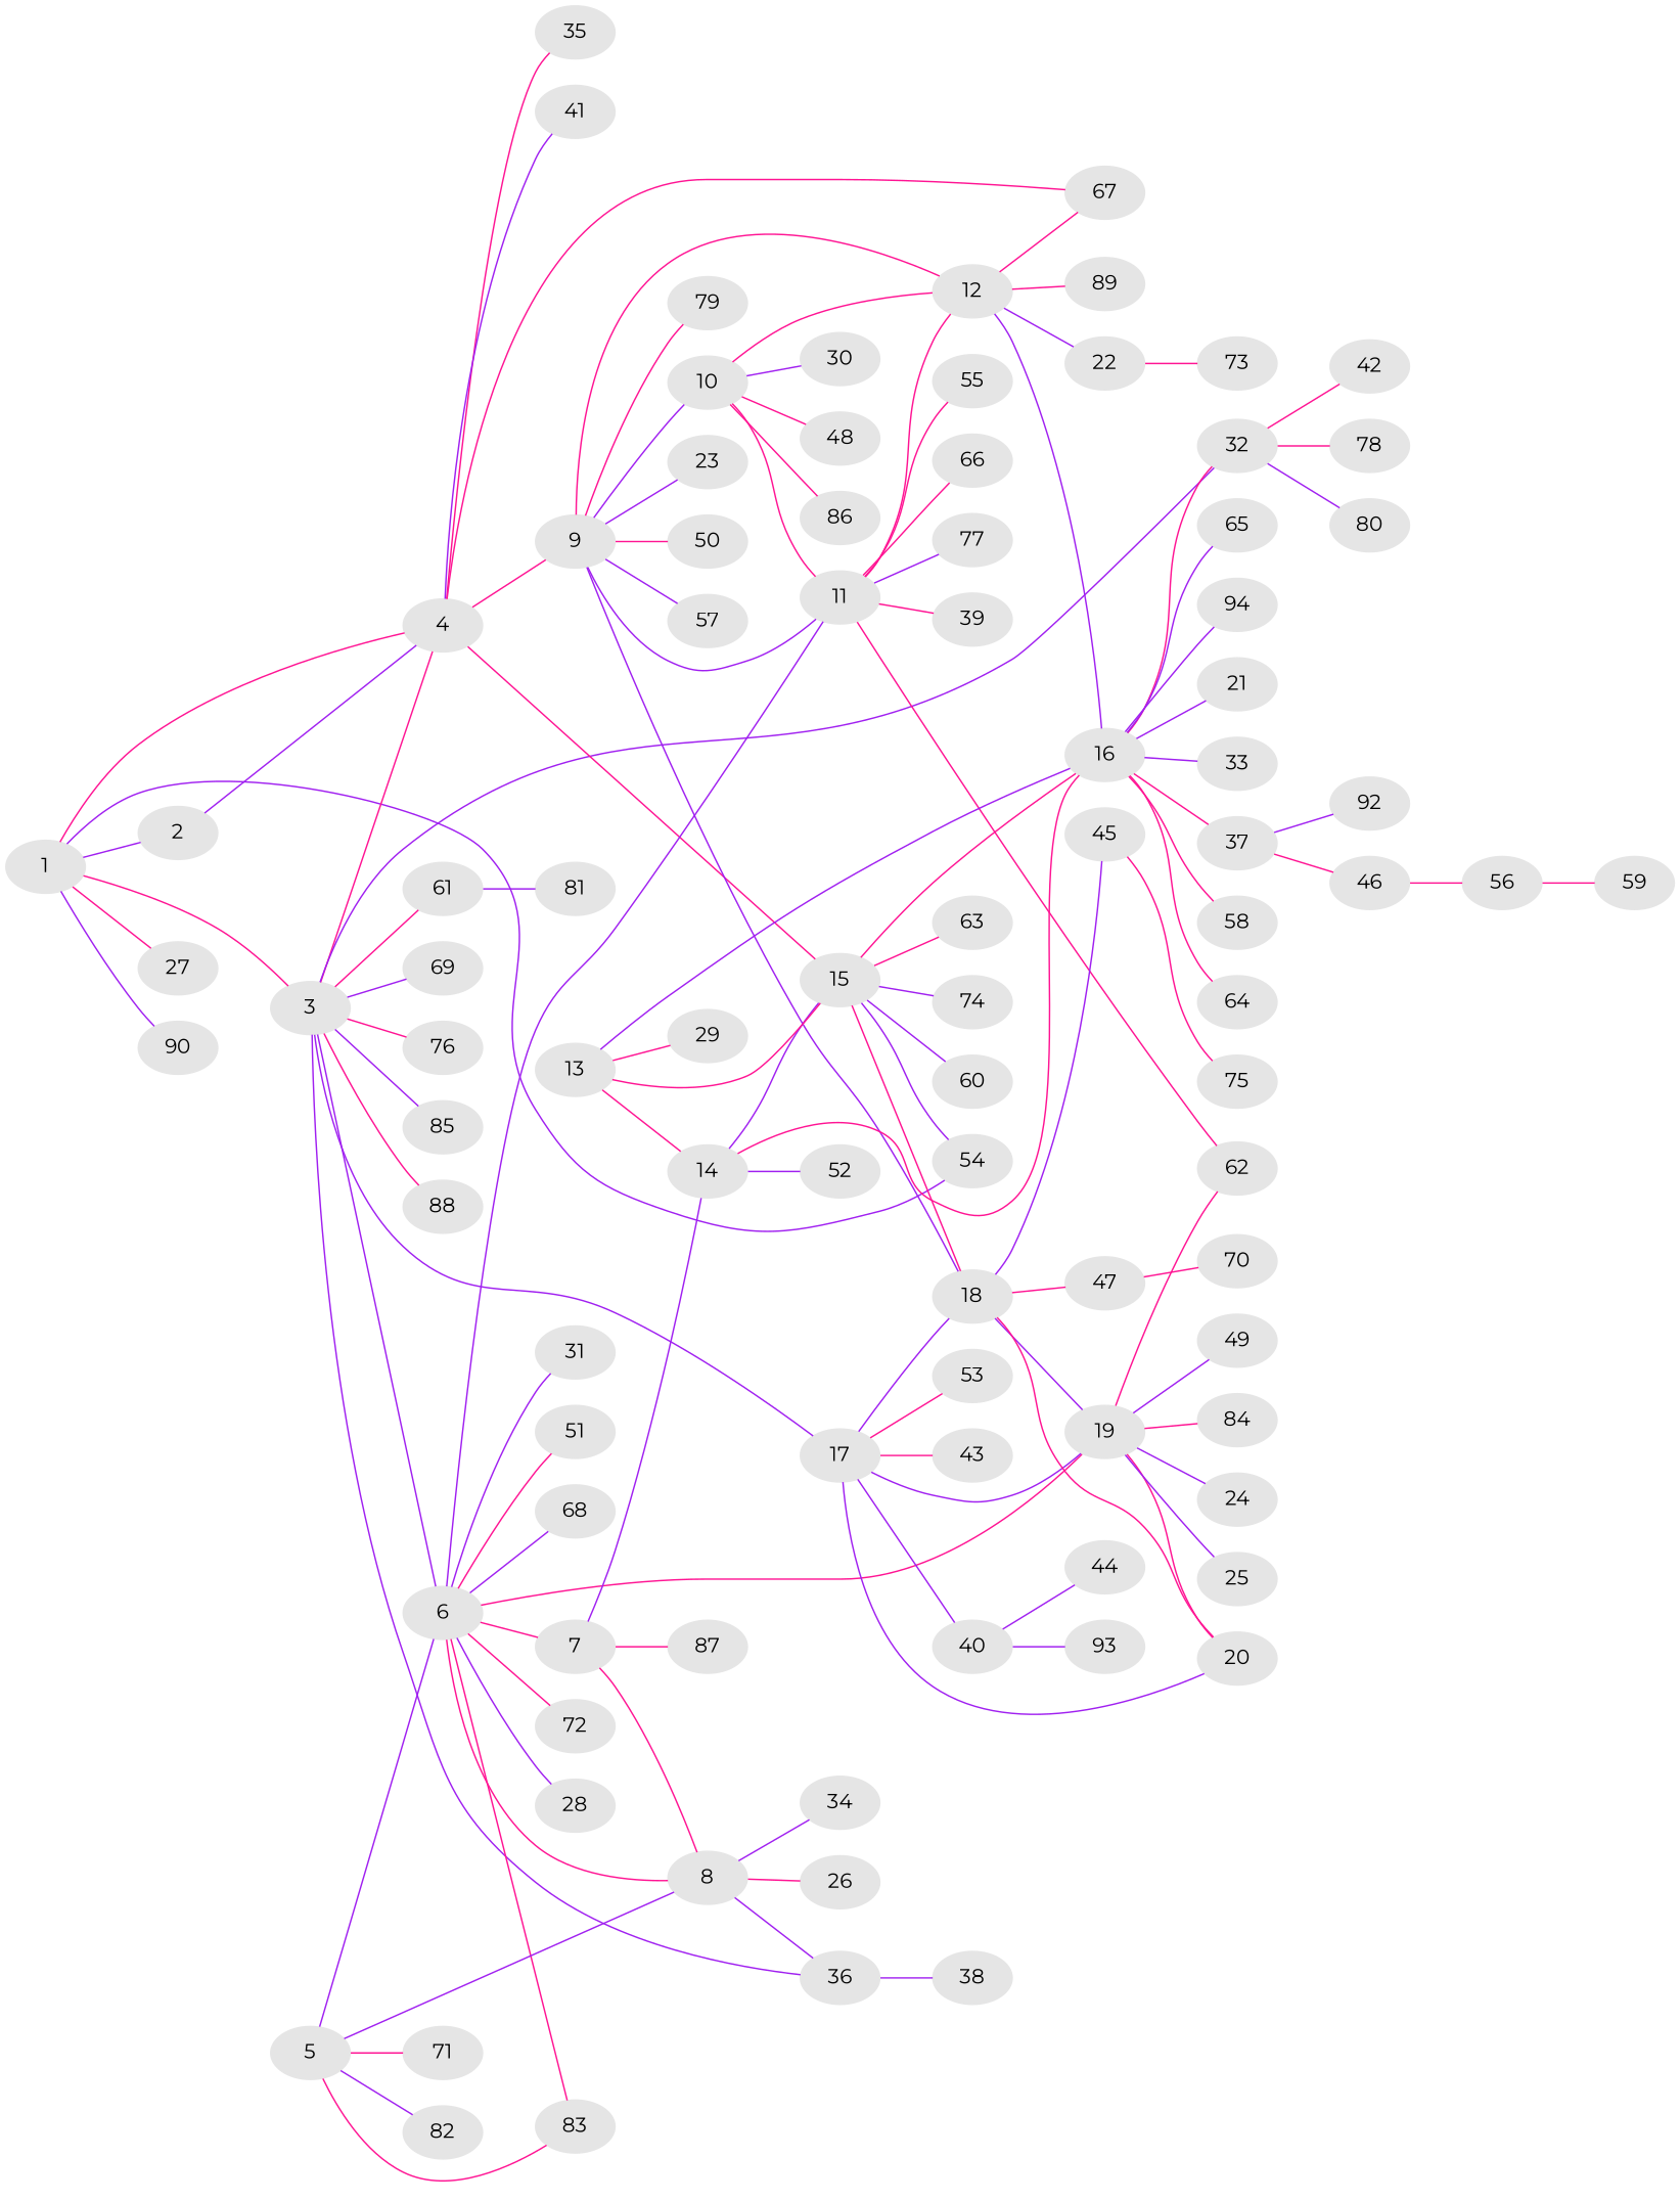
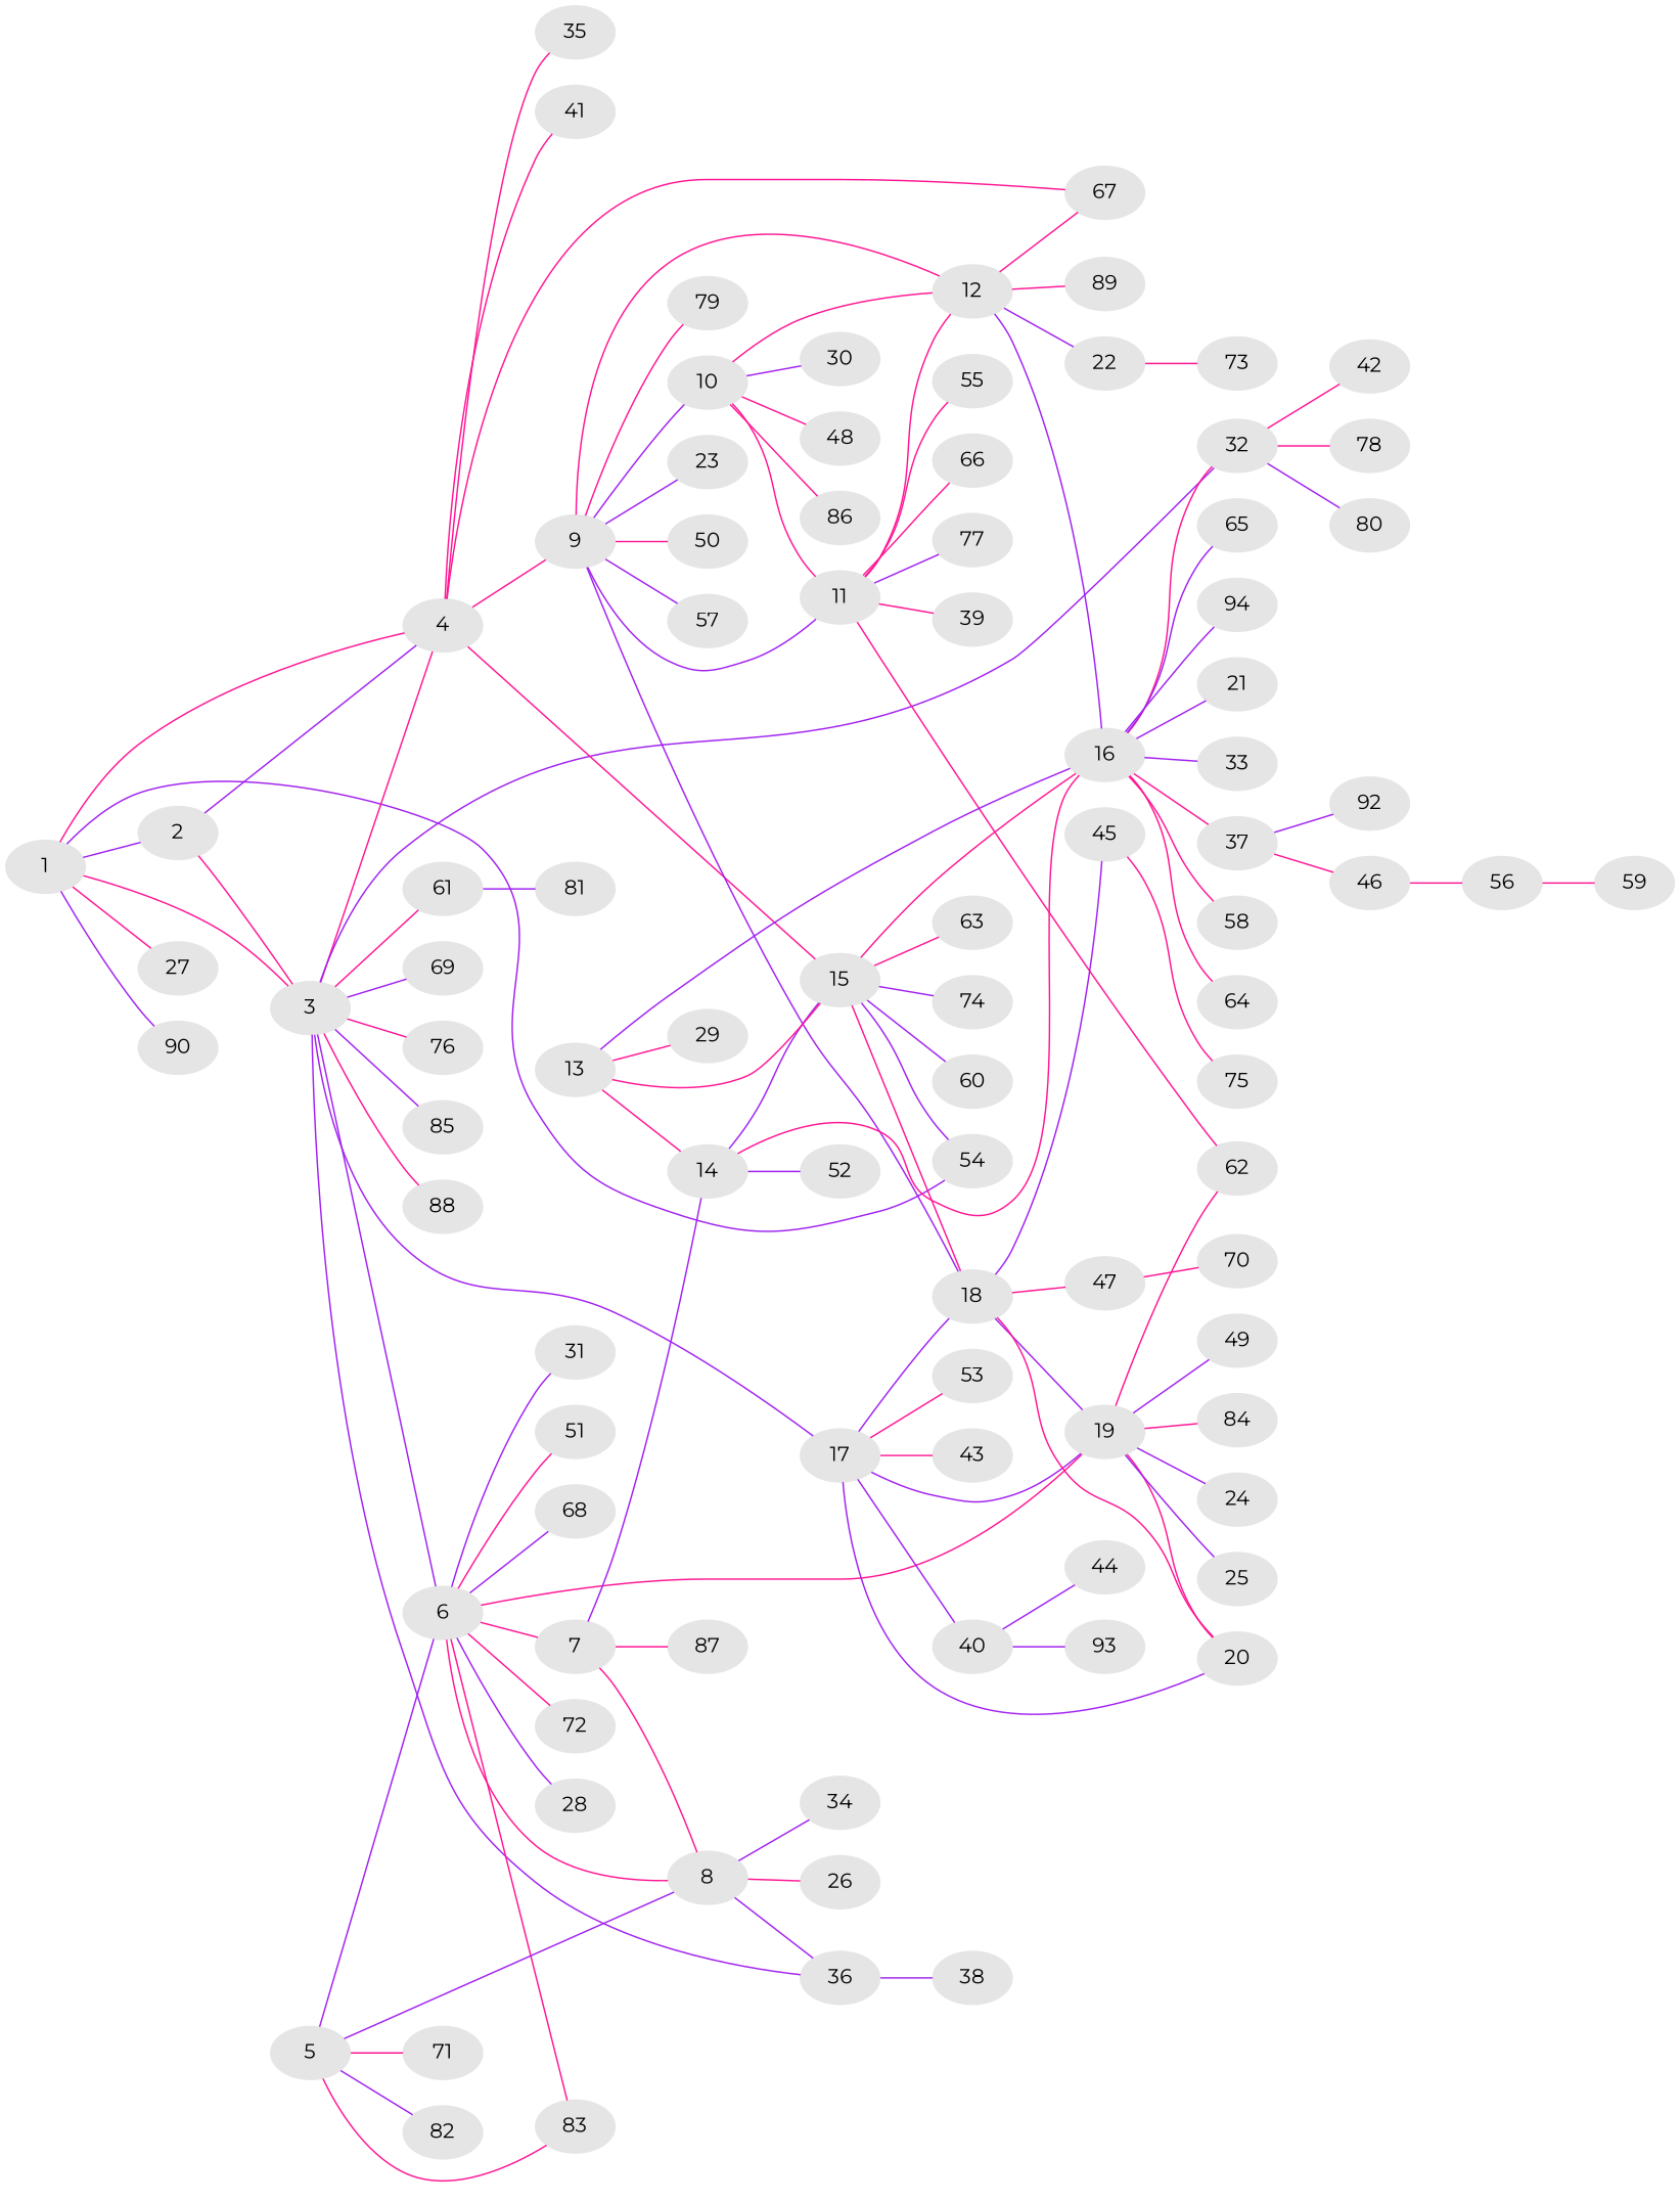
  graph {
    fontname=Montserrat
    rankdir=LR
    node [color=gray90 fontname=Montserrat style=filled]
    edge [color=deeppink fontname=Montserrat]
    1
    2
    3
    4
    27
    54
    90
    6
    17
    32
    36
    61
    69
    76
    85
    88
    9
    15
    35
    41
    67
    7
    8
    11
    19
    28
    31
    51
    68
    72
    83
    18
    20
    40
    43
    53
    42
    78
    80
    38
    81
    10
    12
    23
    50
    57
    79
    16
    60
    63
    74
    5
    71
    82
    14
    87
    26
    34
    39
    55
    62
    66
    77
    24
    25
    49
    84
    52
    30
    48
    86
    22
    89
    45
    47
    21
    33
    37
    58
    64
    65
    94
    73
    13
    29
    46
    92
    44
    93
    75
    70
    56
    59
    1 -- 2 [color=purple]
    1 -- 3
    1 -- 4
    1 -- 27
    1 -- 54 [color=purple]
    1 -- 90 [color=purple]
+   2 -- 3
    2 -- 4 [color=purple]
    3 -- 4
    3 -- 6 [color=purple]
    3 -- 17 [color=purple]
    3 -- 32 [color=purple]
    3 -- 36 [color=purple]
    3 -- 61
    3 -- 69 [color=purple]
    3 -- 76
    3 -- 85 [color=purple]
    3 -- 88
    4 -- 9
    4 -- 15
    4 -- 35
-   4 -- 41 [color=purple]
+   4 -- 41
    4 -- 67
    6 -- 7
    6 -- 8
-   6 -- 11 [color=purple]
    6 -- 19
    6 -- 28 [color=purple]
    6 -- 31 [color=purple]
    6 -- 51
    6 -- 68 [color=purple]
    6 -- 72
    6 -- 83
    17 -- 19 [color=purple]
    17 -- 18 [color=purple]
    17 -- 20 [color=purple]
    17 -- 40 [color=purple]
    17 -- 43
    17 -- 53
    32 -- 42
    32 -- 78
    32 -- 80 [color=purple]
    36 -- 38 [color=purple]
    61 -- 81 [color=purple]
    9 -- 11 [color=purple]
    9 -- 18 [color=purple]
    9 -- 10 [color=purple]
    9 -- 12
    9 -- 23 [color=purple]
    9 -- 50
    9 -- 57 [color=purple]
    9 -- 79
    15 -- 54 [color=purple]
    15 -- 18
    15 -- 16
    15 -- 60 [color=purple]
    15 -- 63
    15 -- 74 [color=purple]
    7 -- 8
    7 -- 14 [color=purple]
    7 -- 87
    8 -- 36 [color=purple]
    8 -- 26
    8 -- 34 [color=purple]
    11 -- 12
    11 -- 39
    11 -- 55
    11 -- 62
    11 -- 66
    11 -- 77 [color=purple]
    19 -- 20
    19 -- 62
    19 -- 24 [color=purple]
    19 -- 25 [color=purple]
    19 -- 49 [color=purple]
    19 -- 84
    18 -- 19 [color=purple]
    18 -- 20
    18 -- 45 [color=purple]
    18 -- 47
    40 -- 44 [color=purple]
    40 -- 93 [color=purple]
    10 -- 11
    10 -- 12
    10 -- 30 [color=purple]
    10 -- 48
    10 -- 86
    12 -- 67
    12 -- 16 [color=purple]
    12 -- 22 [color=purple]
    12 -- 89
    16 -- 32
    16 -- 21 [color=purple]
    16 -- 33 [color=purple]
    16 -- 37
    16 -- 58
    16 -- 64
    16 -- 65 [color=purple]
    16 -- 94 [color=purple]
    5 -- 6 [color=purple]
    5 -- 8 [color=purple]
    5 -- 83
    5 -- 71
    5 -- 82 [color=purple]
    14 -- 15 [color=purple]
    14 -- 16
    14 -- 52 [color=purple]
    22 -- 73
    45 -- 75
    47 -- 70
    37 -- 46
    37 -- 92 [color=purple]
    13 -- 15
    13 -- 16 [color=purple]
    13 -- 14
    13 -- 29
    46 -- 56
    56 -- 59
  }
